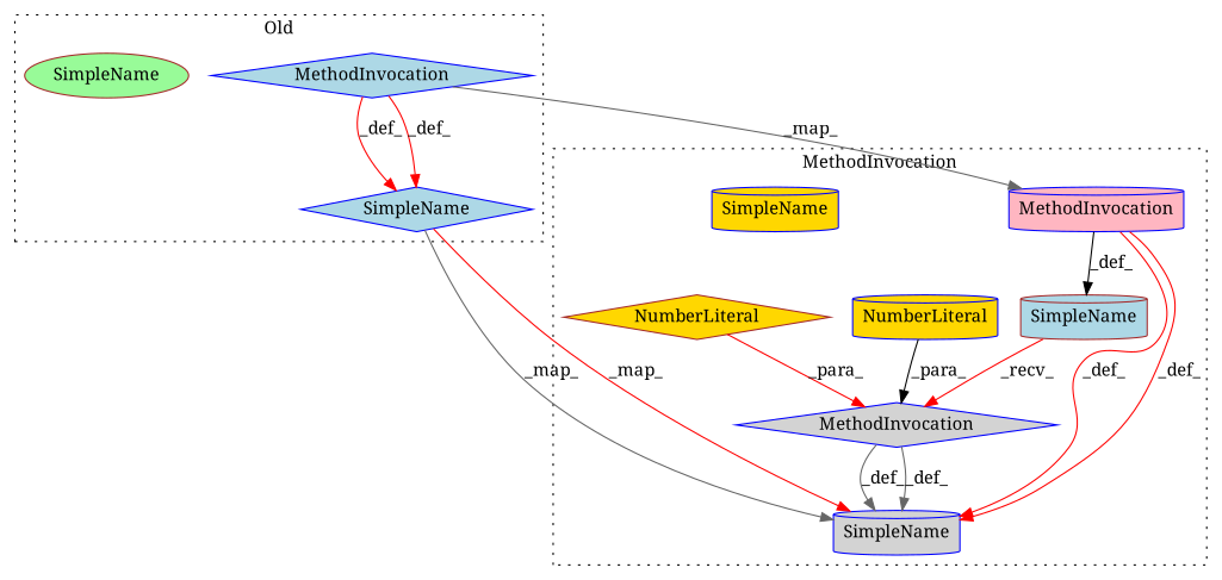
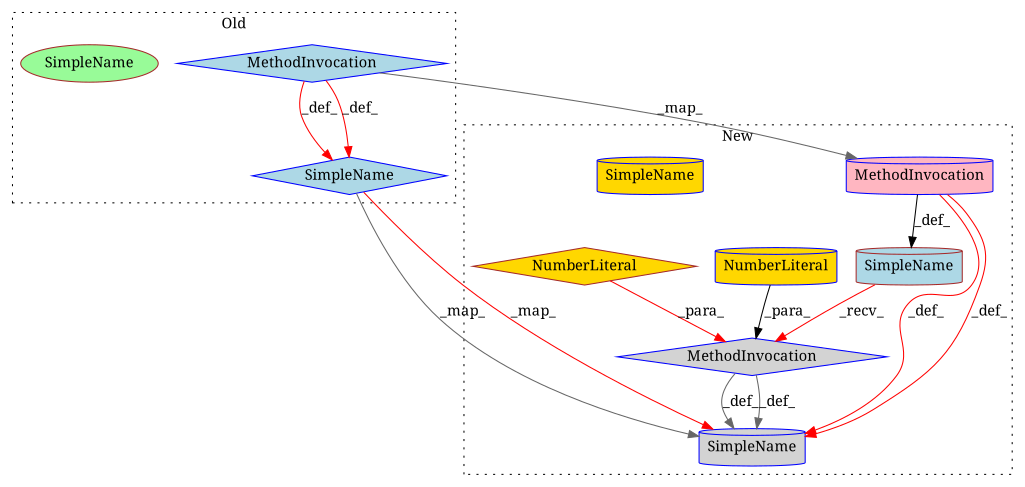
  digraph {
    fontname="Noto Serif"
    node [a=42 l=10 s=1284 shape=cylinder style=filled fillcolor=lightblue color=blue fontname="Noto Serif"]
    edge [color=red fontname="Noto Serif"]
    n1 [a=32 l="6,1" label=MethodInvocation s="1295,1323" shape=diamond]
    n2 [label=SimpleName shape=diamond]
    n3 [label=SimpleName shape=ellipse fillcolor=palegreen color=brown]
    n4 [a=32 l="16,1" label=MethodInvocation s="1346,1365" shape=diamond fillcolor=lightgrey]
    n5 [a=32 l="6,1" label=MethodInvocation s="1316,1344" fillcolor=lightpink]
    n6 [a=34 l=1 label=NumberLiteral s=1362 fillcolor=gold]
    n7 [label=SimpleName s=1305 fillcolor=gold]
    n8 [label=SimpleName s=1305 fillcolor=lightgrey]
    n9 [label=SimpleName color=brown l="" s=""]
    n10 [a=34 l=1 label=NumberLiteral s=1364 shape=diamond fillcolor=gold color=brown]
    subgraph cluster_1 {
      label=Old
      style=dotted
      n1
      n2
      n3
    }
    subgraph cluster_2 {
-     label=MethodInvocation
+     label=New
      style=dotted
      n4
      n5
      n6
      n7
      n8
      n9
      n10
    }
    n1 -> n2 [label=_def_]
    n1 -> n2 [label=_def_]
    n1 -> n5 [label=_map_ color=gray40]
    n2 -> n8 [label=_map_]
    n2 -> n8 [label=_map_ color=gray40]
    n4 -> n8 [label=_def_ color=gray40]
    n4 -> n8 [label=_def_ color=gray40]
    n5 -> n8 [label=_def_]
    n5 -> n8 [label=_def_]
    n5 -> n9 [label=_def_ color=black]
    n6 -> n4 [label=_para_ color=black]
    n9 -> n4 [label=_recv_]
    n10 -> n4 [label=_para_]
  }
